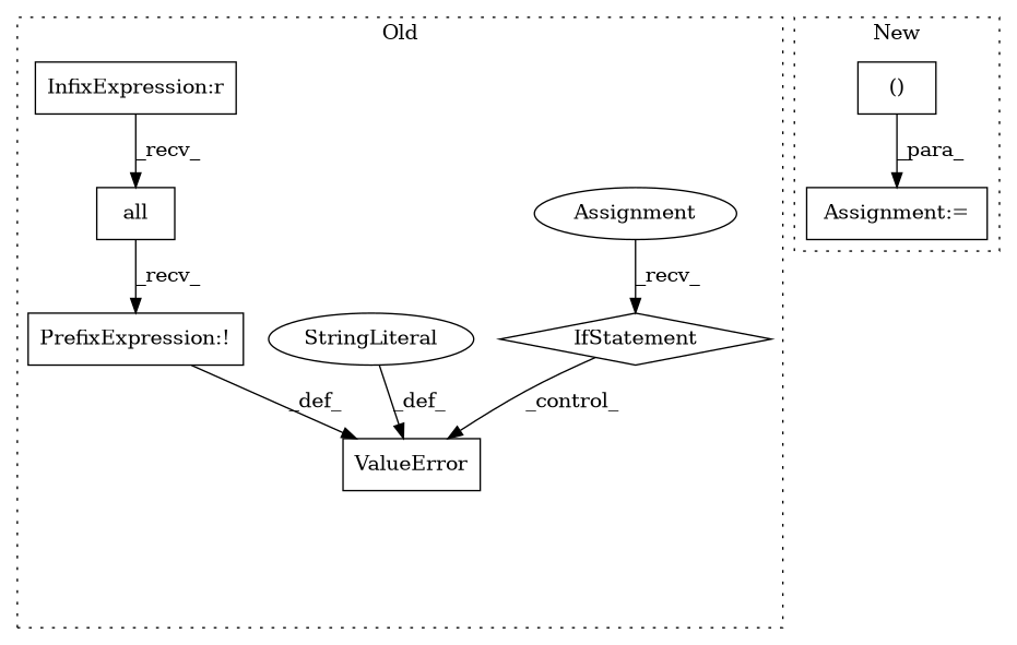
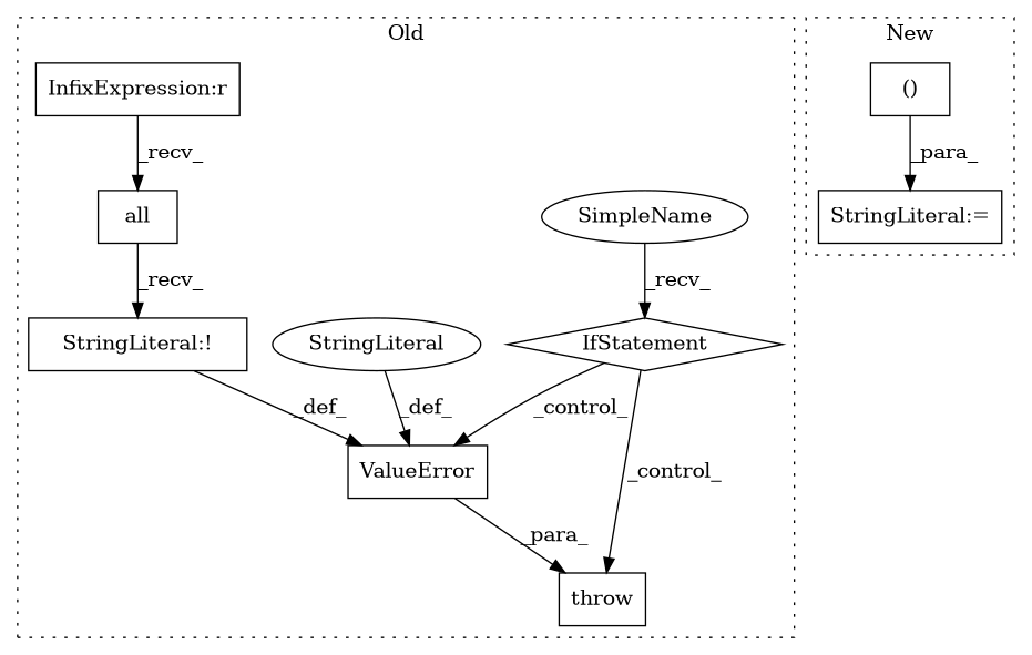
  digraph {
    node [a=32 shape=box]
    n1 [l=5 label=all s=21382]
    n2 [a=25 l="4,2" label=IfStatement s="21345,21470" shape=diamond]
-   n3 [a=38 l=1 label="PrefixExpression:!" s=21349]
+   n3 [a=38 l=1 label="StringLiteral:!" s=21349]
    n4 [l="11,1" label=ValueError s="21486,21532"]
-   n5 [a=42 label=Assignment shape=ellipse]
+   n5 [a=42 label=SimpleName shape=ellipse]
+   n6 [a=53 l=6 label=throw s=21480]
    n7 [a=45 l=35 label=StringLiteral s=21497 shape=ellipse]
    n8 [a=27 l=4 label="InfixExpression:r" s=21371]
    n9 [a=106 l=26 label="()" s=26621]
-   n10 [a=7 l=8 label="Assignment:=" s=26613]
+   n10 [a=7 l=8 label="StringLiteral:=" s=26613]
    subgraph cluster_1 {
      label=Old
      style=dotted
      n1
      n2
      n3
      n4
      n5
+     n6
      n7
      n8
    }
    subgraph cluster_2 {
      label=New
      style=dotted
      n9
      n10
    }
    n1 -> n3 [label=_recv_]
    n2 -> n4 [label=_control_]
+   n2 -> n6 [label=_control_]
    n3 -> n4 [label=_def_]
+   n4 -> n6 [label=_para_]
    n5 -> n2 [label=_recv_]
    n7 -> n4 [label=_def_]
    n8 -> n1 [label=_recv_]
    n9 -> n10 [label=_para_]
  }
